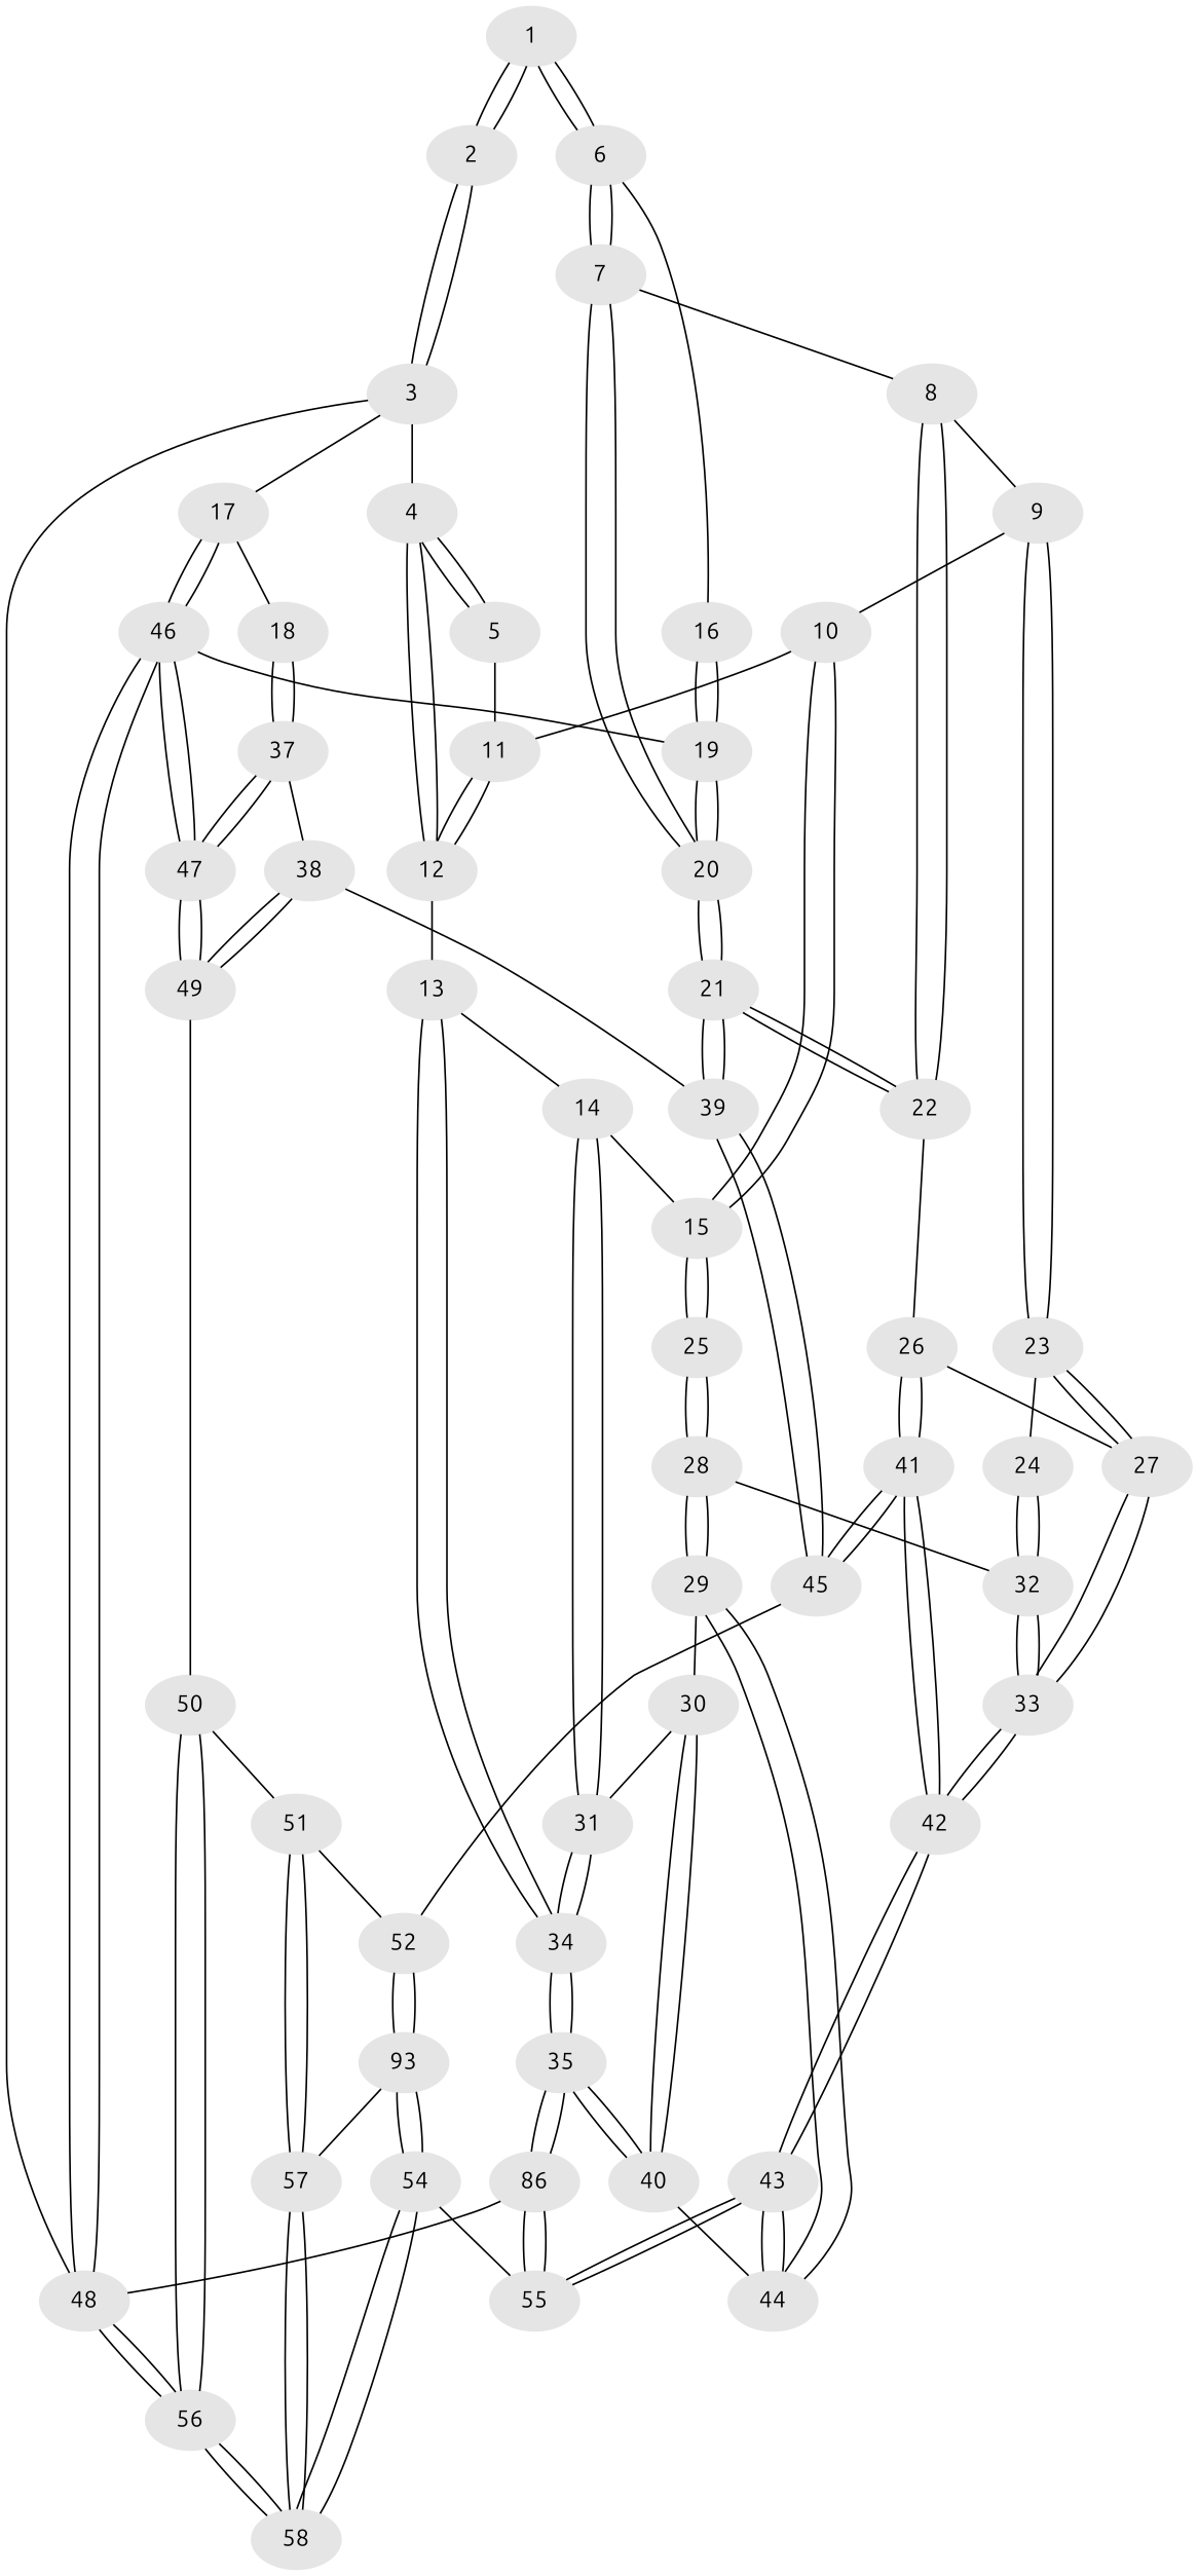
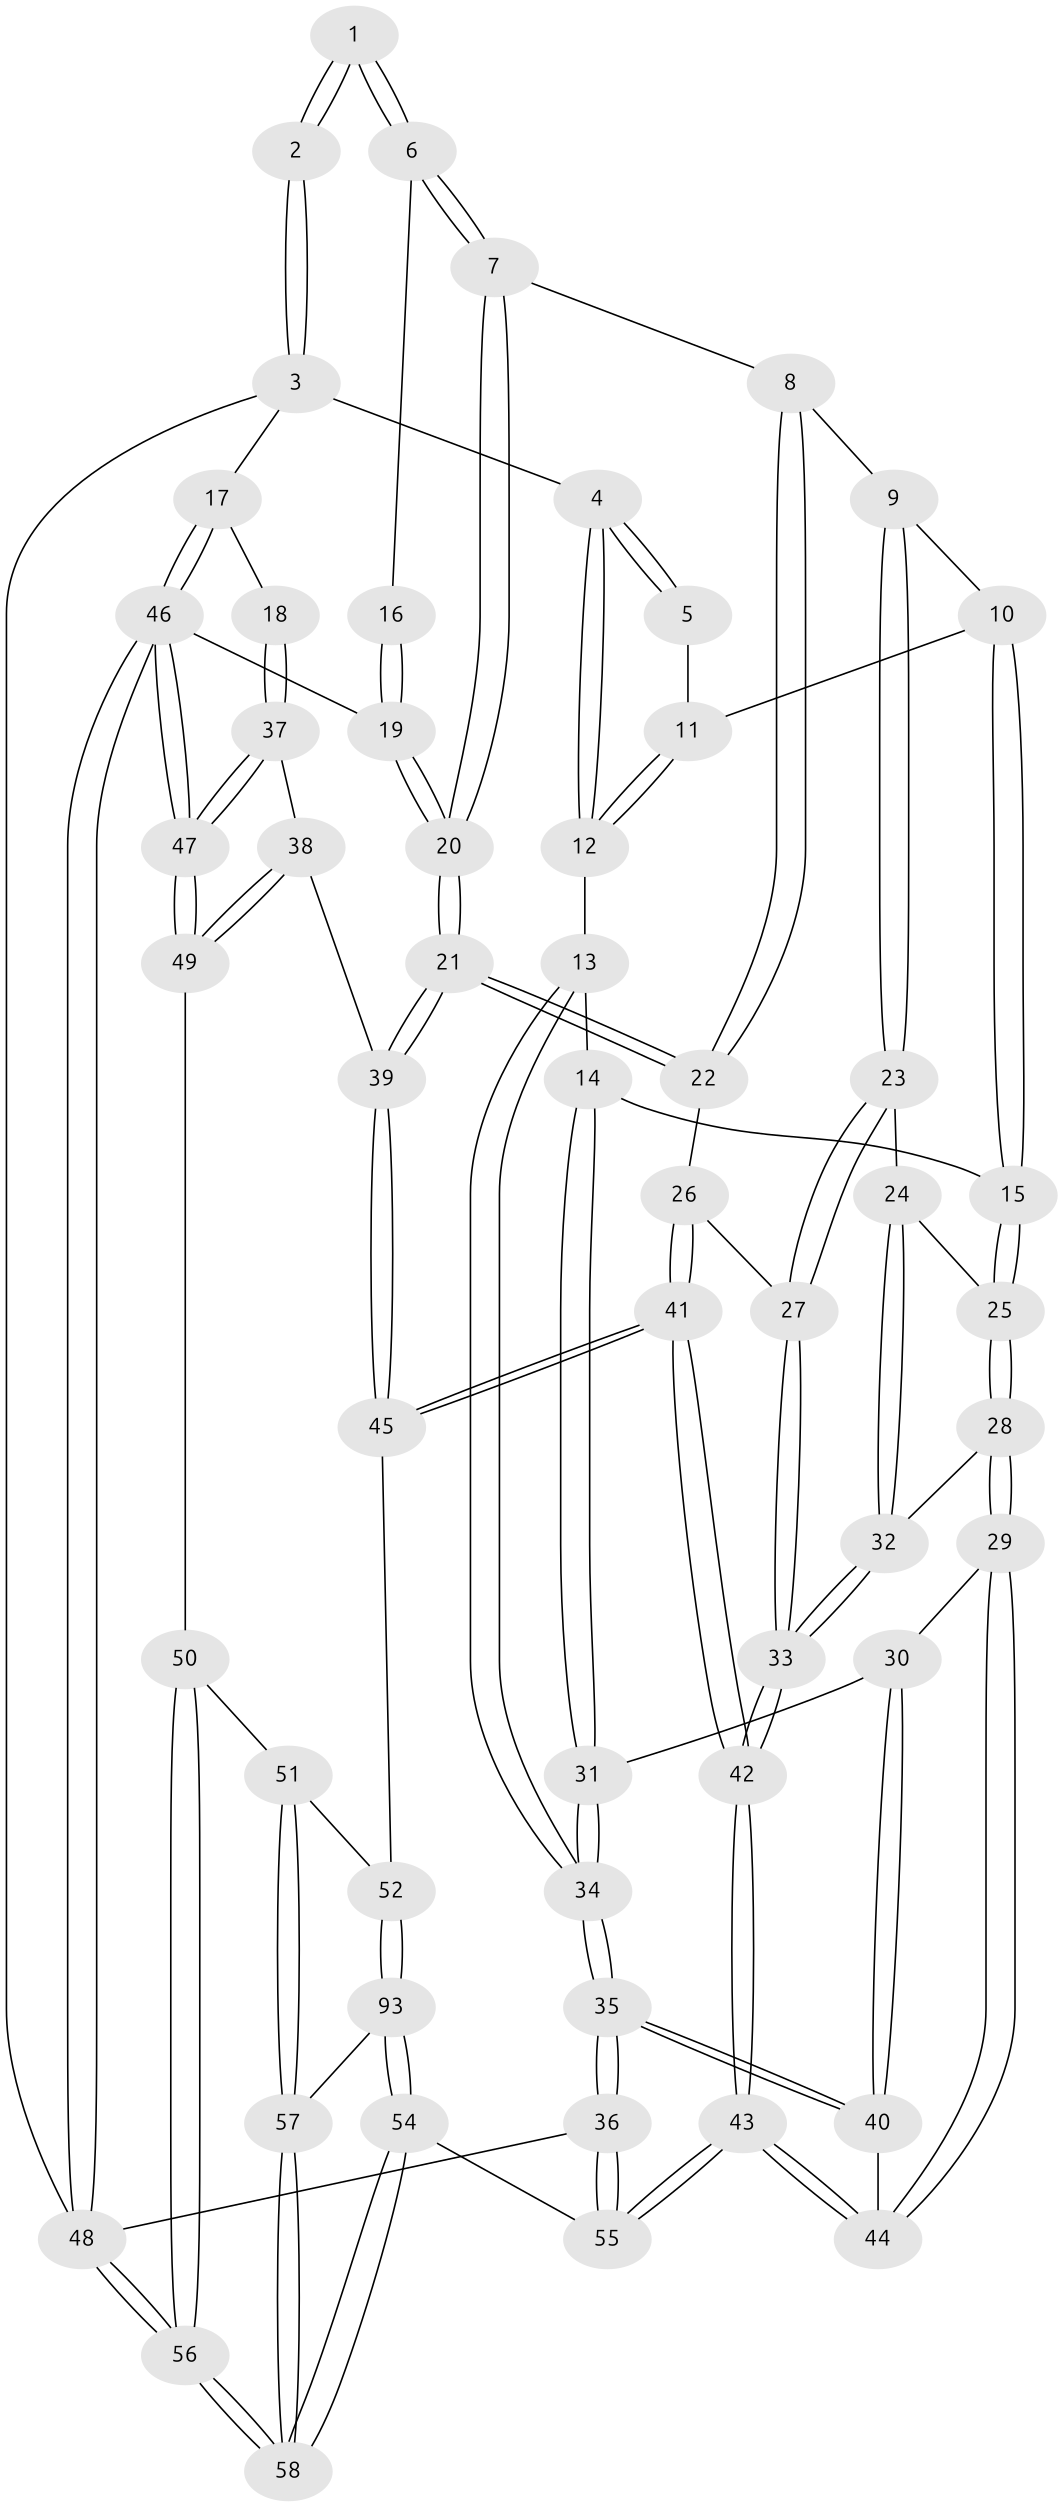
  graph {
    fontname=Ubuntu
    node [color=gray90 fontname=Ubuntu style=filled]
    edge [fontname=Ubuntu]
    1
    2
    6
    3
    7
    16
    4
    17
    48
    5
    12
    18
    46
    56
    11
    13
-   36 [label=86]
+   36
    55
    8
    20
    19
    9
    22
    21
    10
    23
    26
    15
    24
    27
    25
    14
    34
    31
    35
    28
    37
    47
    38
    39
    45
    41
    32
    33
    29
    42
    30
    44
    40
    43
    49
    50
    52
    n54 [label=93]
    58
    51
    57
    54
    1 -- 2
    1 -- 2
    1 -- 6
    1 -- 6
    2 -- 3
    2 -- 3
    6 -- 7
    6 -- 7
    6 -- 16
    3 -- 4
    3 -- 17
    3 -- 48
    7 -- 8
    7 -- 20
    7 -- 20
    16 -- 19
    16 -- 19
    4 -- 5
    4 -- 5
    4 -- 12
    4 -- 12
    17 -- 18
    17 -- 46
    17 -- 46
    48 -- 56
    48 -- 56
    5 -- 11
    12 -- 13
    18 -- 37
    18 -- 37
    46 -- 48
    46 -- 48
    46 -- 19
    46 -- 47
    46 -- 47
    56 -- 58
    56 -- 58
    11 -- 12
    11 -- 12
    13 -- 14
    13 -- 34
    13 -- 34
    36 -- 48
    36 -- 55
    36 -- 55
    8 -- 9
    8 -- 22
    8 -- 22
    20 -- 21
    20 -- 21
    19 -- 20
    19 -- 20
    9 -- 10
    9 -- 23
    9 -- 23
    22 -- 26
    21 -- 22
    21 -- 22
    21 -- 39
    21 -- 39
    10 -- 11
    10 -- 15
    10 -- 15
    23 -- 24
    23 -- 27
    23 -- 27
    26 -- 27
    26 -- 41
    26 -- 41
    15 -- 25
    15 -- 25
+   24 -- 25
    24 -- 32
    24 -- 32
    27 -- 33
    27 -- 33
    25 -- 28
    25 -- 28
    14 -- 15
    14 -- 31
    14 -- 31
    34 -- 35
    34 -- 35
    31 -- 34
    31 -- 34
    35 -- 36
    35 -- 36
    35 -- 40
    35 -- 40
    28 -- 32
    28 -- 29
    28 -- 29
    37 -- 47
    37 -- 47
    37 -- 38
    47 -- 49
    47 -- 49
    38 -- 39
    38 -- 49
    38 -- 49
    39 -- 45
    39 -- 45
    45 -- 52
    41 -- 45
    41 -- 45
    41 -- 42
    41 -- 42
    32 -- 33
    32 -- 33
    33 -- 42
    33 -- 42
    29 -- 30
    29 -- 44
    29 -- 44
    42 -- 43
    42 -- 43
    30 -- 31
    30 -- 40
    30 -- 40
    40 -- 44
    43 -- 55
    43 -- 55
    43 -- 44
    43 -- 44
    49 -- 50
    50 -- 56
    50 -- 56
    50 -- 51
    52 -- n54
    52 -- n54
    n54 -- 57
    n54 -- 54
    n54 -- 54
    51 -- 52
    51 -- 57
    51 -- 57
    57 -- 58
    57 -- 58
    54 -- 55
    54 -- 58
    54 -- 58
  }
